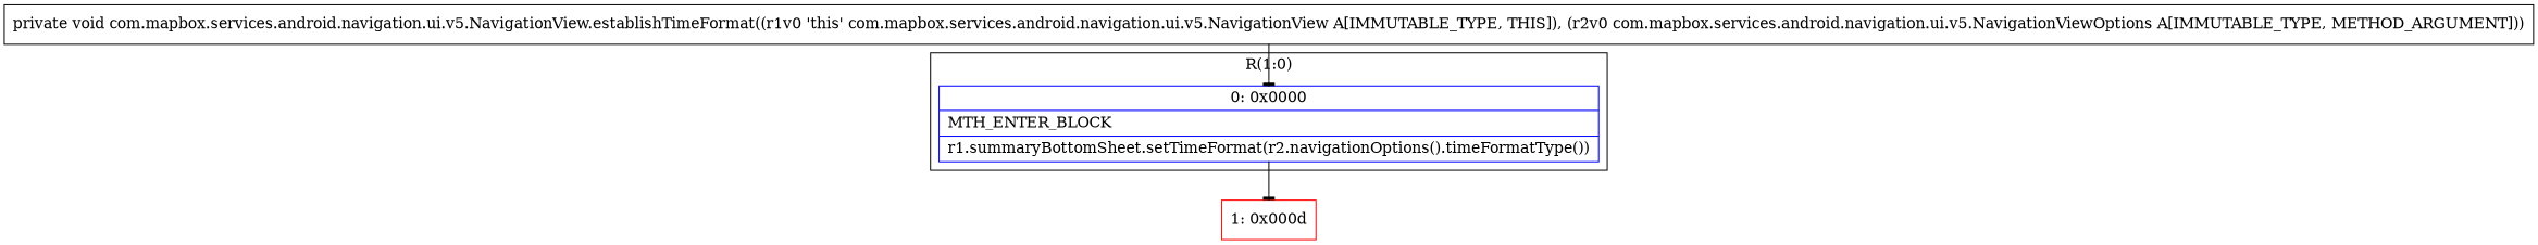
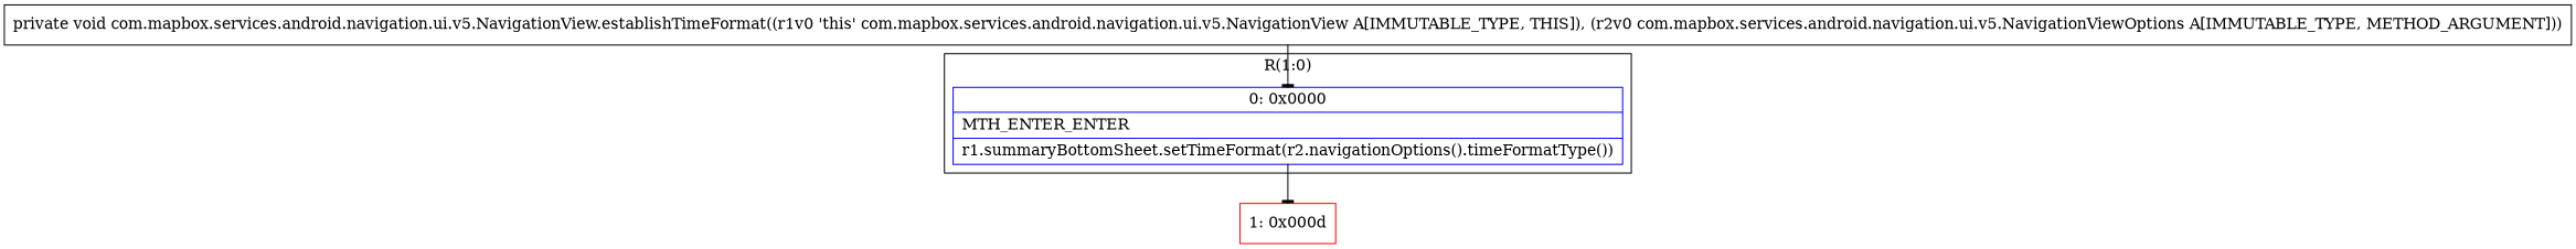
  digraph {
    node [shape=record]
    edge [arrowhead=tee]
-   n1 [color=blue label="{0\:\ 0x0000|MTH_ENTER_BLOCK\l|r1.summaryBottomSheet.setTimeFormat(r2.navigationOptions().timeFormatType())\l}"]
+   n1 [color=blue label="{0\:\ 0x0000|MTH_ENTER_ENTER\l|r1.summaryBottomSheet.setTimeFormat(r2.navigationOptions().timeFormatType())\l}"]
    n2 [color=red label="{1\:\ 0x000d}"]
    n3 [label="{private void com.mapbox.services.android.navigation.ui.v5.NavigationView.establishTimeFormat((r1v0 'this' com.mapbox.services.android.navigation.ui.v5.NavigationView A[IMMUTABLE_TYPE, THIS]), (r2v0 com.mapbox.services.android.navigation.ui.v5.NavigationViewOptions A[IMMUTABLE_TYPE, METHOD_ARGUMENT])) }"]
    subgraph cluster_1 {
      label="R(1:0)"
      n1
    }
    n1 -> n2
    n3 -> n1
  }
